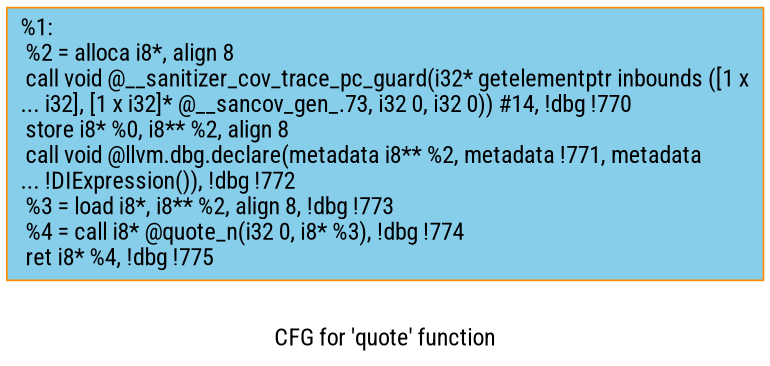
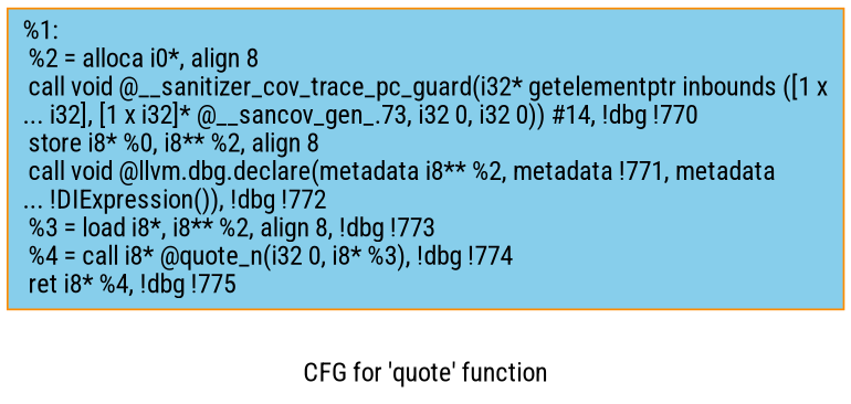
  digraph {
    label="CFG for 'quote' function"
    fontname="Roboto Condensed"
-   n1 [color=darkorange fillcolor=skyblue label="{%1:\l  %2 = alloca i8*, align 8\l  call void @__sanitizer_cov_trace_pc_guard(i32* getelementptr inbounds ([1 x\l... i32], [1 x i32]* @__sancov_gen_.73, i32 0, i32 0)) #14, !dbg !770\l  store i8* %0, i8** %2, align 8\l  call void @llvm.dbg.declare(metadata i8** %2, metadata !771, metadata\l... !DIExpression()), !dbg !772\l  %3 = load i8*, i8** %2, align 8, !dbg !773\l  %4 = call i8* @quote_n(i32 0, i8* %3), !dbg !774\l  ret i8* %4, !dbg !775\l}" shape=record style=filled fontname="Roboto Condensed"]
+   n1 [color=darkorange fillcolor=skyblue label="{%1:\l  %2 = alloca i0*, align 8\l  call void @__sanitizer_cov_trace_pc_guard(i32* getelementptr inbounds ([1 x\l... i32], [1 x i32]* @__sancov_gen_.73, i32 0, i32 0)) #14, !dbg !770\l  store i8* %0, i8** %2, align 8\l  call void @llvm.dbg.declare(metadata i8** %2, metadata !771, metadata\l... !DIExpression()), !dbg !772\l  %3 = load i8*, i8** %2, align 8, !dbg !773\l  %4 = call i8* @quote_n(i32 0, i8* %3), !dbg !774\l  ret i8* %4, !dbg !775\l}" shape=record style=filled fontname="Roboto Condensed"]
  }
